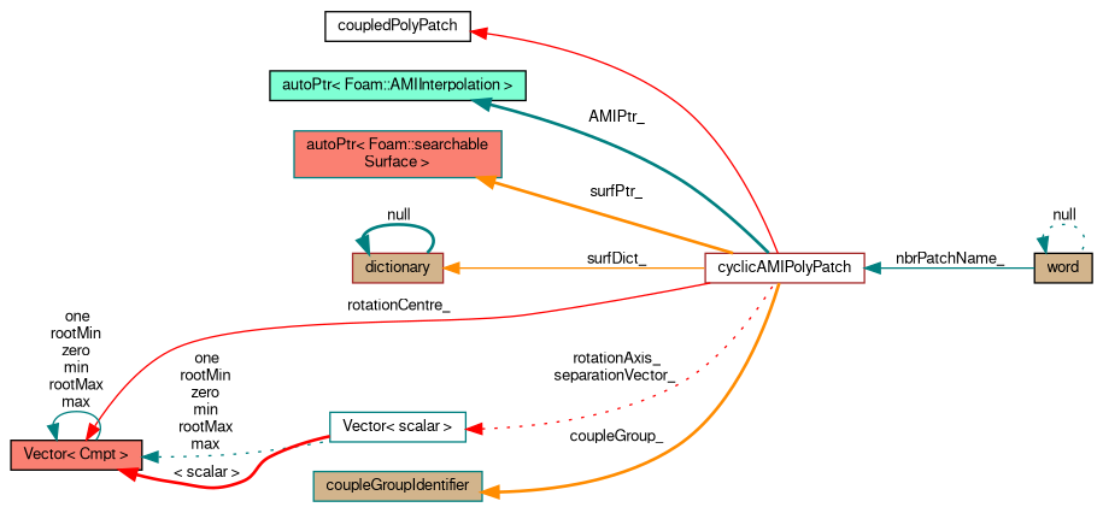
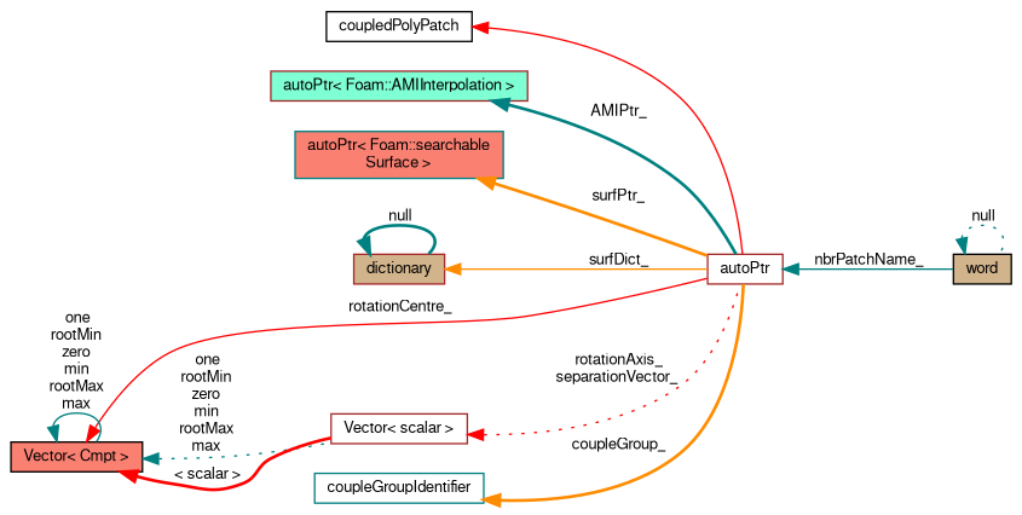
  digraph {
    rankdir=LR
    node [color=black fillcolor=white fontname=FreeSans fontsize=10 shape=record style=filled]
    edge [color=teal dir=back fontname=FreeSans fontsize=10 labelfontname=FreeSans labelfontsize=10 style=solid]
-   n1 [color=brown fontcolor=black height=0.2 label=cyclicAMIPolyPatch width=0.4]
+   n1 [color=brown fontcolor=black height=0.2 label=autoPtr width=0.4]
    n2 [fillcolor=tan height=0.2 label=word width=0.4]
    n3 [height=0.2 label=coupledPolyPatch width=0.4]
-   n4 [fillcolor=aquamarine height=0.2 label="autoPtr\< Foam::AMIInterpolation \>" width=0.4]
+   n4 [color=brown fillcolor=aquamarine height=0.2 label="autoPtr\< Foam::AMIInterpolation \>" width=0.4]
    n5 [color=teal fillcolor=salmon height=0.2 label="autoPtr\< Foam::searchable\lSurface \>" width=0.4]
    n6 [color=brown fillcolor=tan height=0.2 label=dictionary width=0.4]
    n7 [fillcolor=salmon height=0.2 label="Vector\< Cmpt \>" width=0.4]
-   n8 [color=teal height=0.2 label="Vector\< scalar \>" width=0.4]
-   n9 [color=teal fillcolor=tan height=0.2 label=coupleGroupIdentifier width=0.4]
+   n8 [color=brown height=0.2 label="Vector\< scalar \>" width=0.4]
+   n9 [color=teal height=0.2 label=coupleGroupIdentifier width=0.4]
    n1 -> n2 [label=" nbrPatchName_"]
    n2 -> n2 [label=" null" style=dotted]
    n3 -> n1 [color=red]
    n4 -> n1 [label=" AMIPtr_" style=bold]
    n5 -> n1 [color=darkorange label=" surfPtr_" style=bold]
    n6 -> n1 [color=darkorange label=" surfDict_"]
    n6 -> n6 [label=" null" style=bold]
    n7 -> n1 [color=red label=" rotationCentre_"]
    n7 -> n7 [label=" one\nrootMin\nzero\nmin\nrootMax\nmax"]
    n7 -> n8 [label=" one\nrootMin\nzero\nmin\nrootMax\nmax" style=dotted]
    n7 -> n8 [color=red label=" \< scalar \>" style=bold]
    n8 -> n1 [color=red label=" rotationAxis_\nseparationVector_" style=dotted]
    n9 -> n1 [color=darkorange label=" coupleGroup_" style=bold]
  }
